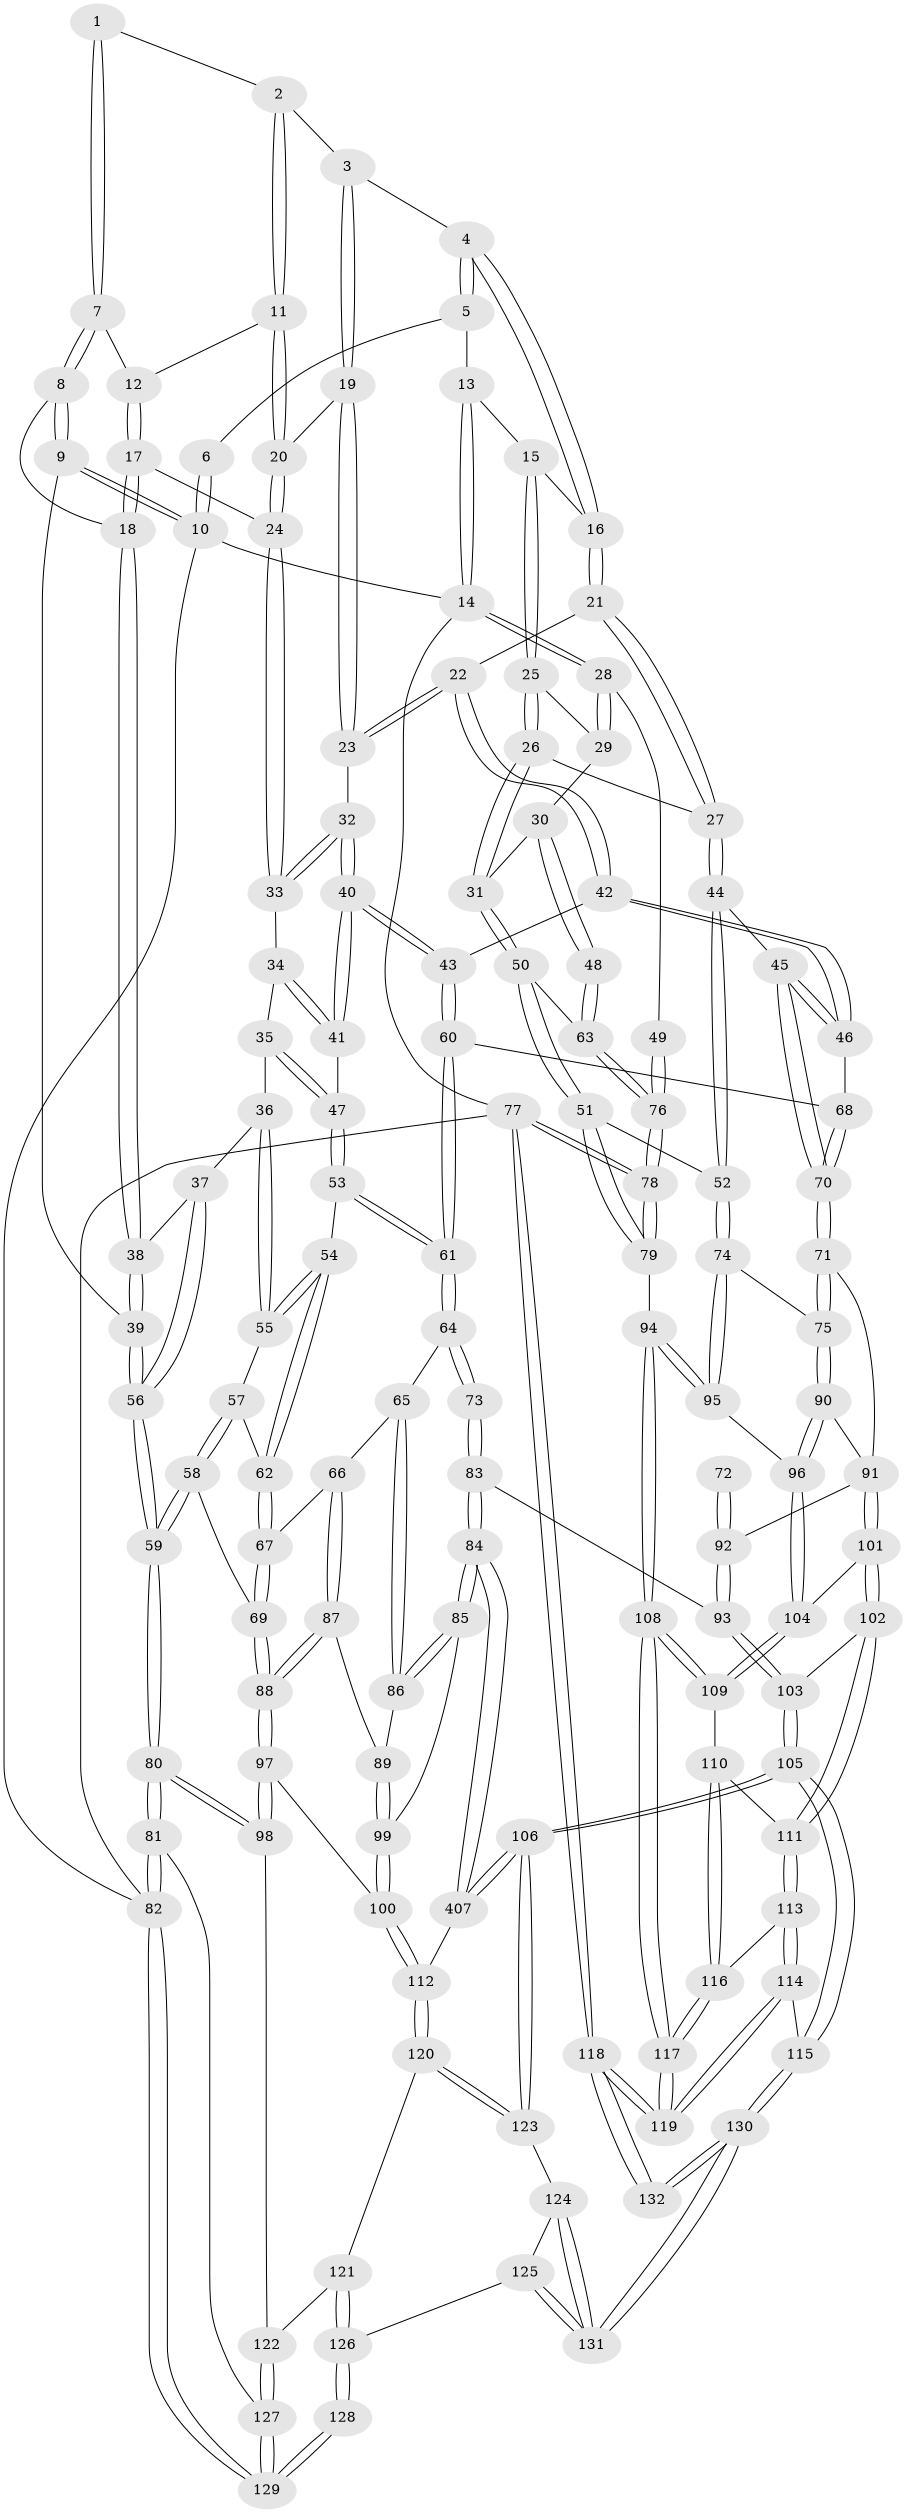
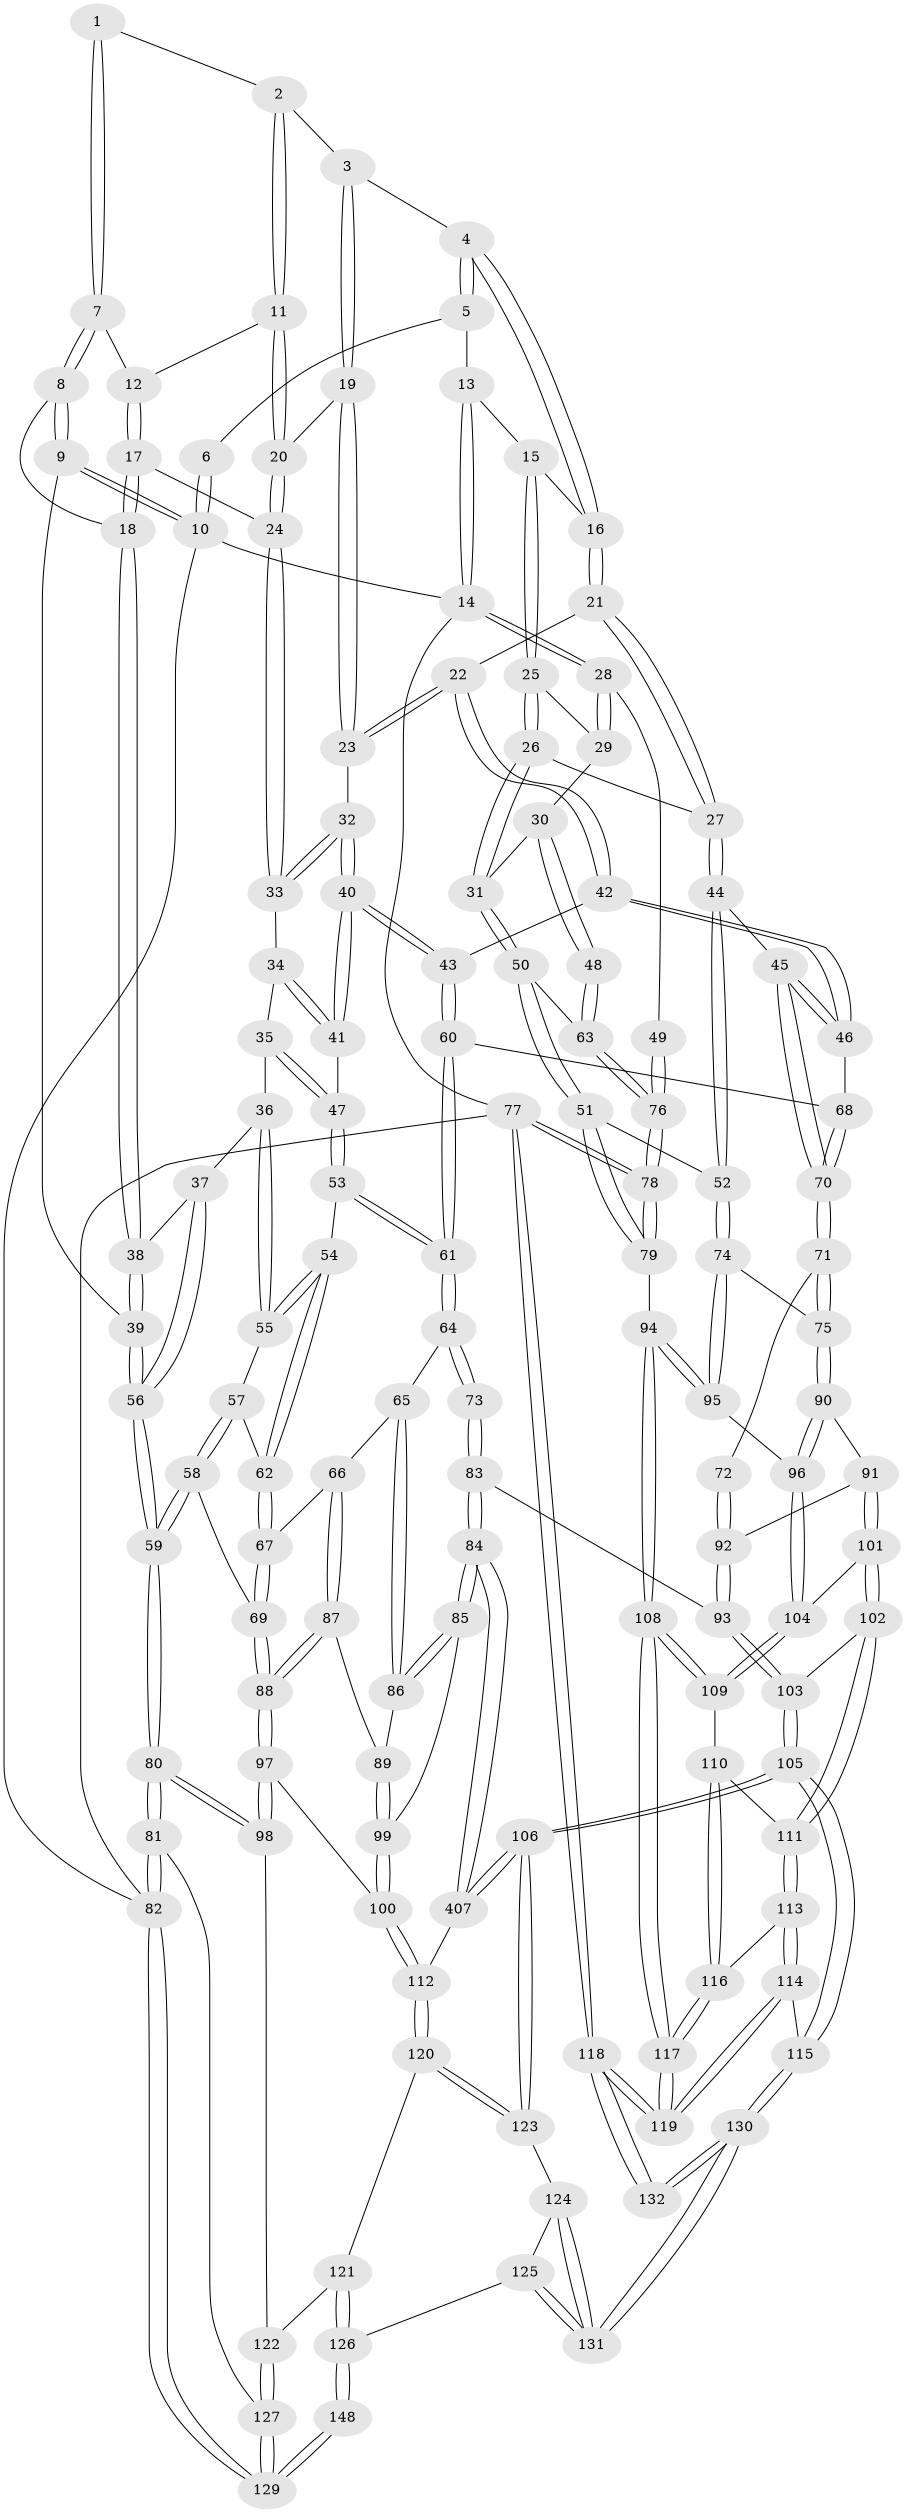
  graph {
    node [color=gray90 style=filled]
    1
    2
    7
    3
    11
    8
    12
    4
    19
    20
    5
    16
    23
    6
    13
    21
    10
    14
    15
    82
    9
    18
    17
    39
    38
    56
    28
    77
    129
    24
    25
    29
    49
    78
    118
    26
    22
    27
    33
    32
    42
    44
    43
    46
    40
    34
    31
    30
    50
    45
    52
    76
    48
    63
    51
    41
    35
    36
    47
    37
    55
    53
    57
    59
    60
    68
    61
    70
    74
    71
    54
    79
    94
    75
    95
    62
    64
    67
    58
    80
    69
    88
    81
    98
    65
    73
    66
    86
    83
    87
    89
    97
    72
    92
    90
    93
    84
    96
    91
    119
    132
    108
    127
    122
    85
    n106 [label=407]
    103
    99
    112
    100
    101
    104
    102
    105
    109
    117
    120
    111
    113
    106
    115
    110
    123
    130
    124
    116
    114
    121
    131
    126
-   128
+   128 [label=148]
    125
    1 -- 2
    1 -- 7
    1 -- 7
    2 -- 3
    2 -- 11
    2 -- 11
    7 -- 8
    7 -- 8
    7 -- 12
    3 -- 4
    3 -- 19
    3 -- 19
    11 -- 12
    11 -- 20
    11 -- 20
    8 -- 9
    8 -- 9
    8 -- 18
    12 -- 17
    12 -- 17
    4 -- 5
    4 -- 5
    4 -- 16
    4 -- 16
    19 -- 20
    19 -- 23
    19 -- 23
    20 -- 24
    20 -- 24
    5 -- 6
    5 -- 13
    16 -- 21
    16 -- 21
    23 -- 32
    6 -- 10
    6 -- 10
    13 -- 14
    13 -- 14
    13 -- 15
    21 -- 22
    21 -- 27
    21 -- 27
    10 -- 14
    10 -- 82
    14 -- 28
    14 -- 28
    14 -- 77
    15 -- 16
    15 -- 25
    15 -- 25
    82 -- 129
    82 -- 129
    9 -- 10
    9 -- 10
    9 -- 39
    18 -- 38
    18 -- 38
    17 -- 18
    17 -- 18
    17 -- 24
    39 -- 56
    39 -- 56
    38 -- 39
    38 -- 39
    56 -- 59
    56 -- 59
    28 -- 29
    28 -- 29
    28 -- 49
    77 -- 82
    77 -- 78
    77 -- 78
    77 -- 118
    77 -- 118
    24 -- 33
    24 -- 33
    25 -- 29
    25 -- 26
    25 -- 26
    29 -- 30
    49 -- 76
    49 -- 76
    78 -- 79
    78 -- 79
    118 -- 119
    118 -- 119
    118 -- 132
    118 -- 132
    26 -- 27
    26 -- 31
    26 -- 31
    22 -- 23
    22 -- 23
    22 -- 42
    22 -- 42
    27 -- 44
    27 -- 44
    33 -- 34
    32 -- 33
    32 -- 33
    32 -- 40
    32 -- 40
    42 -- 43
    42 -- 46
    42 -- 46
    44 -- 45
    44 -- 52
    44 -- 52
    43 -- 60
    43 -- 60
    46 -- 68
    40 -- 43
    40 -- 43
    40 -- 41
    40 -- 41
    34 -- 41
    34 -- 41
    34 -- 35
    31 -- 50
    31 -- 50
    30 -- 31
    30 -- 48
    30 -- 48
    50 -- 63
    50 -- 51
    50 -- 51
    45 -- 46
    45 -- 46
    45 -- 70
    45 -- 70
    52 -- 74
    52 -- 74
    76 -- 78
    76 -- 78
    48 -- 63
    48 -- 63
    63 -- 76
    63 -- 76
    51 -- 52
    51 -- 79
    51 -- 79
    41 -- 47
    35 -- 36
    35 -- 47
    35 -- 47
    36 -- 37
    36 -- 55
    36 -- 55
    47 -- 53
    47 -- 53
    37 -- 38
    37 -- 56
    37 -- 56
    55 -- 57
    53 -- 61
    53 -- 61
    53 -- 54
    57 -- 62
    57 -- 58
    57 -- 58
    59 -- 80
    59 -- 80
    60 -- 68
    60 -- 61
    60 -- 61
    68 -- 70
    68 -- 70
    61 -- 64
    61 -- 64
    70 -- 71
    70 -- 71
    74 -- 75
    74 -- 95
    74 -- 95
    71 -- 75
    71 -- 75
-   71 -- 91
+   71 -- 72
    54 -- 55
    54 -- 55
    54 -- 62
    54 -- 62
    79 -- 94
    94 -- 95
    94 -- 95
    94 -- 108
    94 -- 108
    75 -- 90
    75 -- 90
    95 -- 96
    62 -- 67
    62 -- 67
    64 -- 65
    64 -- 73
    64 -- 73
    67 -- 69
    67 -- 69
    58 -- 59
    58 -- 59
    58 -- 69
    80 -- 81
    80 -- 81
    80 -- 98
    80 -- 98
    69 -- 88
    69 -- 88
    88 -- 97
    88 -- 97
    81 -- 82
    81 -- 82
    81 -- 127
    98 -- 122
    65 -- 66
    65 -- 86
    65 -- 86
    73 -- 83
    73 -- 83
    66 -- 67
    66 -- 87
    66 -- 87
    86 -- 89
    83 -- 93
    83 -- 84
    83 -- 84
    87 -- 88
    87 -- 88
    87 -- 89
    89 -- 99
    89 -- 99
    97 -- 98
    97 -- 98
    97 -- 100
    72 -- 92
    72 -- 92
    92 -- 93
    92 -- 93
    90 -- 96
    90 -- 96
    90 -- 91
    93 -- 103
    93 -- 103
    84 -- 85
    84 -- 85
    84 -- n106
    84 -- n106
    96 -- 104
    96 -- 104
    91 -- 92
    91 -- 101
    91 -- 101
    108 -- 109
    108 -- 109
    108 -- 117
    108 -- 117
    127 -- 129
    127 -- 129
    122 -- 127
    122 -- 127
    85 -- 86
    85 -- 86
    85 -- 99
    n106 -- 112
    103 -- 105
    103 -- 105
    99 -- 100
    99 -- 100
    112 -- 120
    112 -- 120
    100 -- 112
    100 -- 112
    101 -- 104
    101 -- 102
    101 -- 102
    104 -- 109
    104 -- 109
    102 -- 103
    102 -- 111
    102 -- 111
    105 -- 106
    105 -- 106
    105 -- 115
    105 -- 115
    109 -- 110
    117 -- 119
    117 -- 119
    120 -- 123
    120 -- 123
    120 -- 121
    111 -- 113
    111 -- 113
    113 -- 116
    113 -- 114
    113 -- 114
    106 -- n106
    106 -- n106
    106 -- 123
    106 -- 123
    115 -- 130
    115 -- 130
    110 -- 111
    110 -- 116
    110 -- 116
    123 -- 124
    130 -- 132
    130 -- 132
    130 -- 131
    130 -- 131
    124 -- 131
    124 -- 131
    124 -- 125
    116 -- 117
    116 -- 117
    114 -- 119
    114 -- 119
    114 -- 115
    121 -- 122
    121 -- 126
    121 -- 126
    126 -- 128
    126 -- 128
    128 -- 129
    128 -- 129
    125 -- 131
    125 -- 131
    125 -- 126
  }
